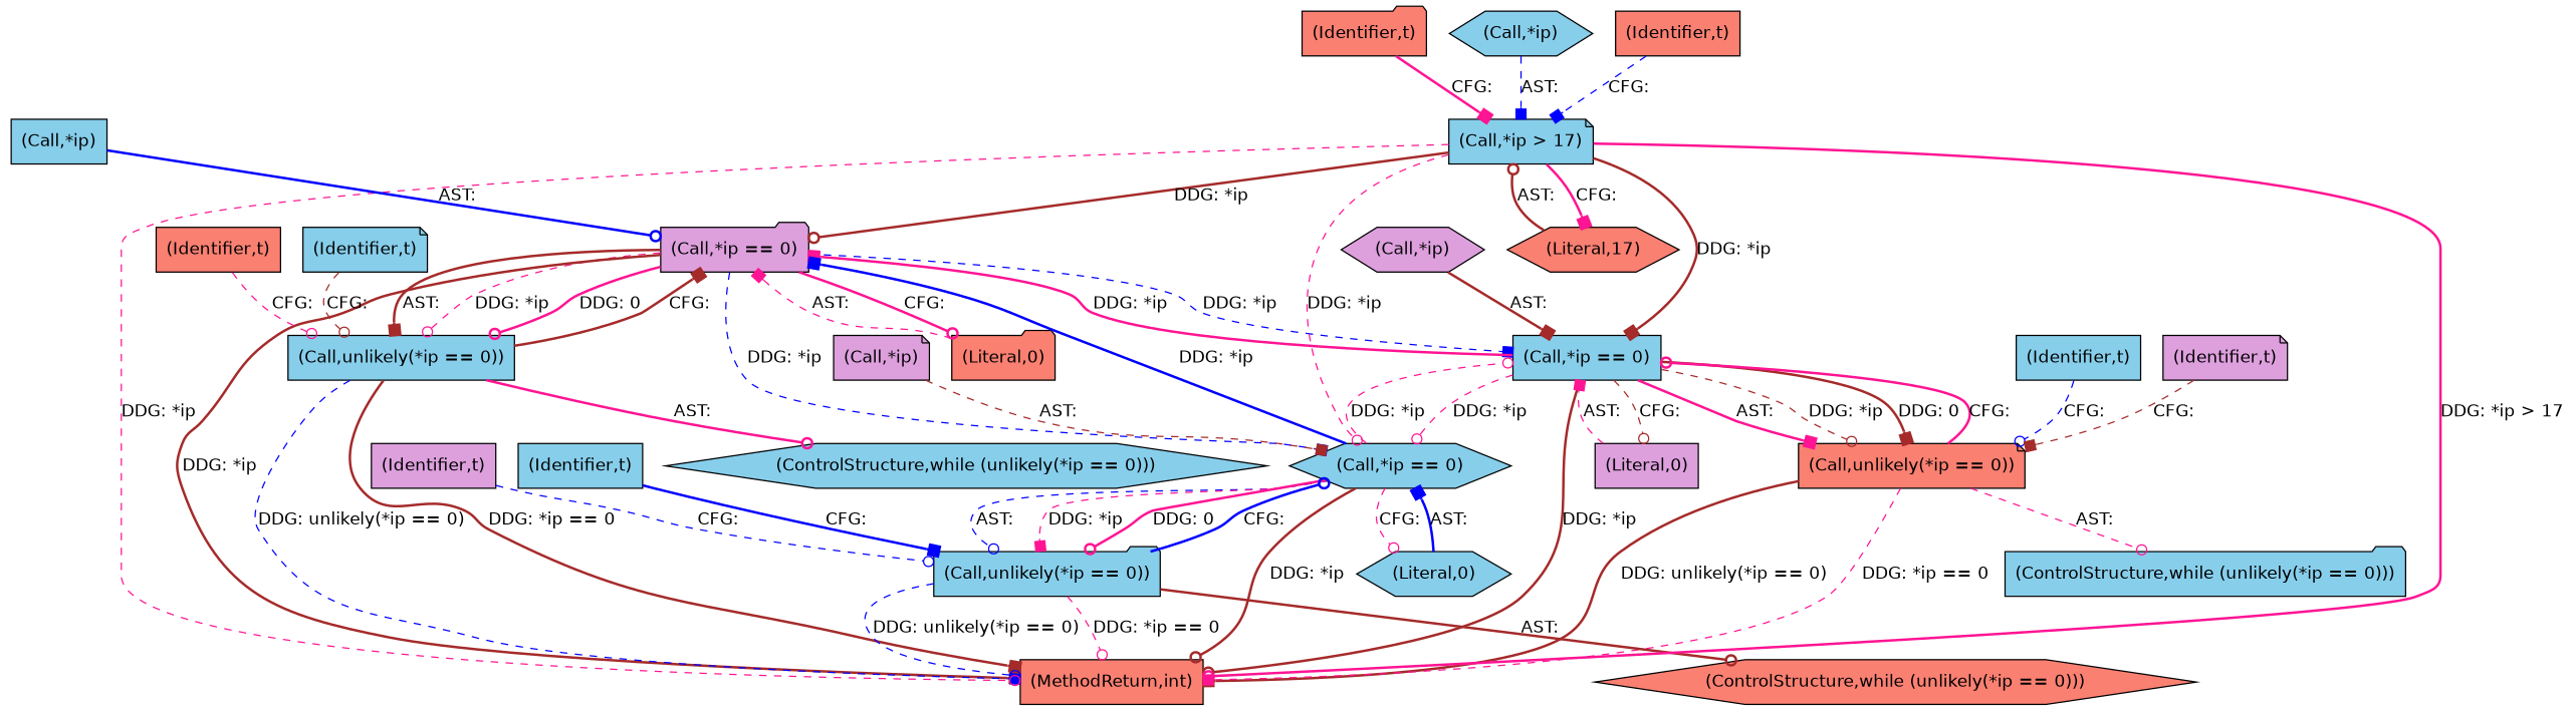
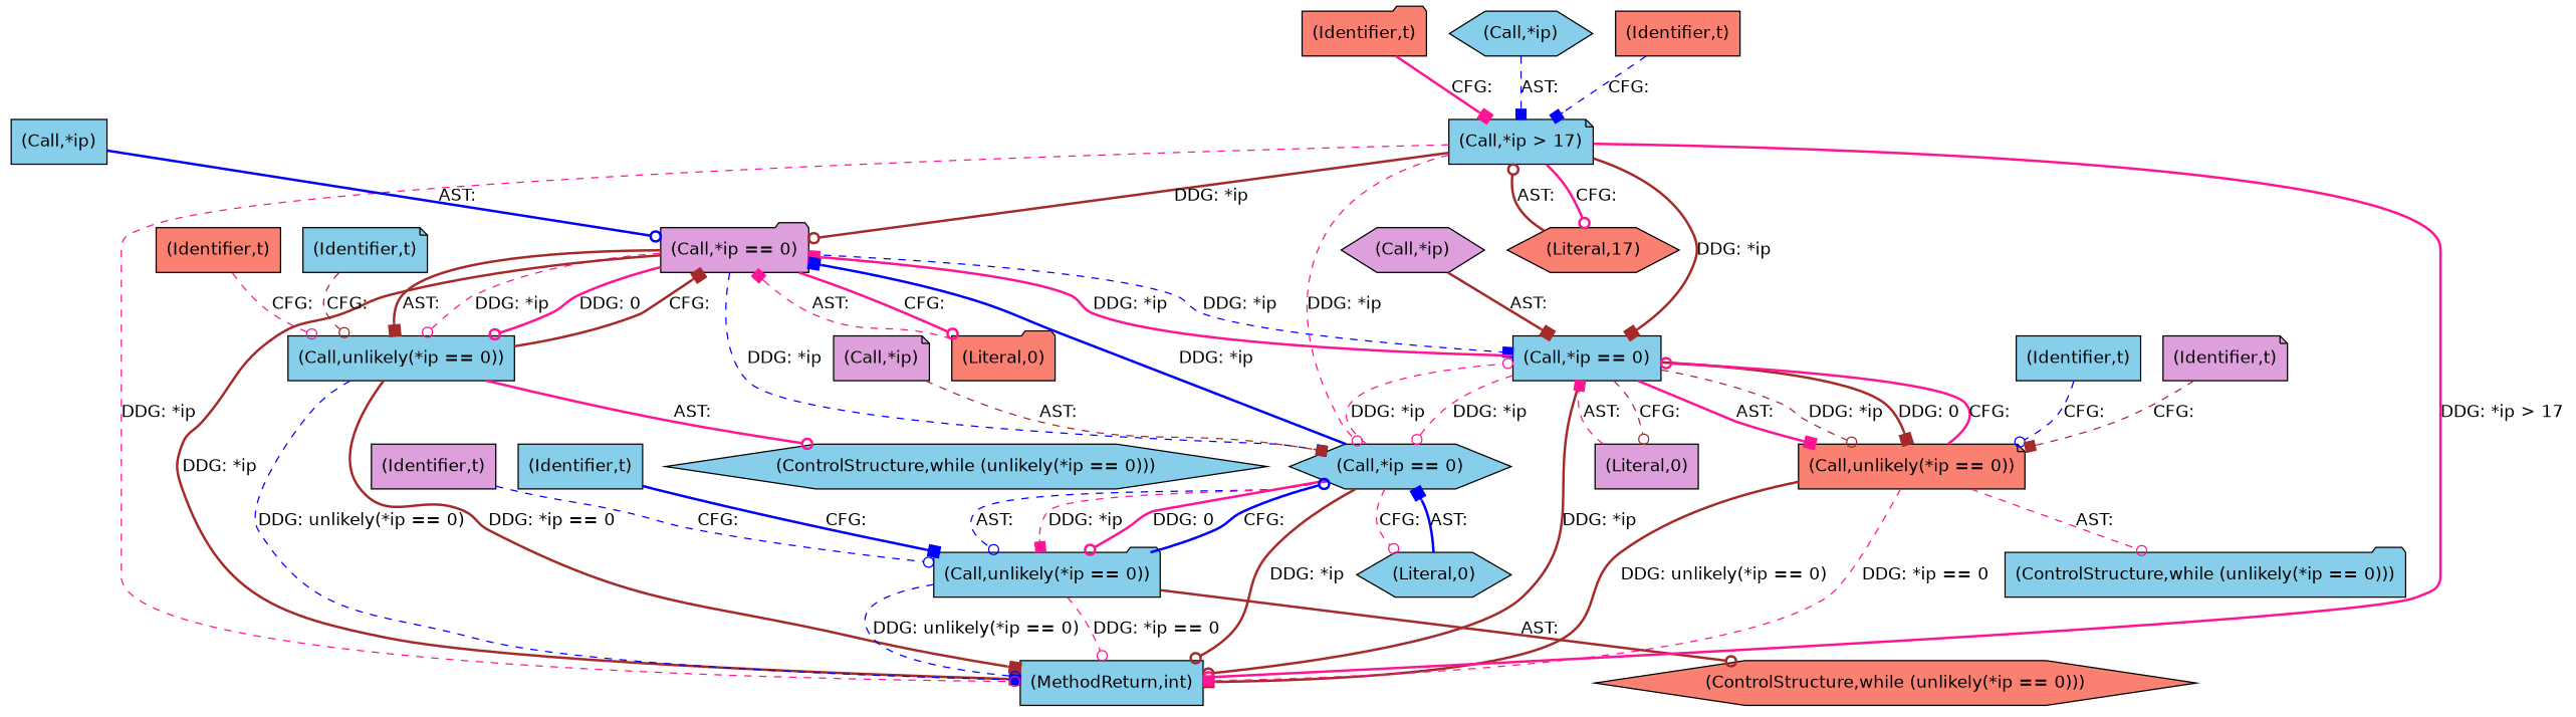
  digraph {
    fontname="DejaVu Sans"
    node [fillcolor=skyblue fontname="DejaVu Sans" shape=box style=filled]
    edge [arrowhead=odot color=deeppink fontname="DejaVu Sans" style=bold]
    n1 [fillcolor=plum label="(Call,*ip == 0)" shape=folder]
    n2 [label="(Call,*ip == 0)"]
    n3 [label="(Call,*ip == 0)" shape=hexagon]
    n4 [label="(Call,unlikely(*ip == 0))"]
    n5 [fillcolor=salmon label="(Literal,0)" shape=folder]
-   n6 [fillcolor=salmon label="(MethodReturn,int)"]
+   n6 [label="(MethodReturn,int)"]
    n7 [fillcolor=salmon label="(Call,unlikely(*ip == 0))" shape=note]
    n8 [fillcolor=plum label="(Literal,0)"]
    n9 [label="(Call,unlikely(*ip == 0))" shape=folder]
    n10 [label="(Literal,0)" shape=hexagon]
    n11 [label="(ControlStructure,while (unlikely(*ip == 0)))" shape=hexagon]
    n12 [label="(Call,*ip > 17)" shape=note]
    n13 [fillcolor=salmon label="(Literal,17)" shape=hexagon]
    n14 [label="(ControlStructure,while (unlikely(*ip == 0)))" shape=folder]
    n15 [fillcolor=salmon label="(ControlStructure,while (unlikely(*ip == 0)))" shape=hexagon]
    n16 [fillcolor=salmon label="(Identifier,t)"]
    n17 [fillcolor=salmon label="(Identifier,t)" shape=folder]
    n18 [fillcolor=plum label="(Call,*ip)" shape=hexagon]
    n19 [label="(Call,*ip)"]
    n20 [label="(Identifier,t)"]
    n21 [fillcolor=plum label="(Identifier,t)" shape=note]
    n22 [fillcolor=plum label="(Identifier,t)"]
    n23 [label="(Call,*ip)" shape=hexagon]
    n24 [label="(Identifier,t)"]
    n25 [fillcolor=salmon label="(Identifier,t)"]
    n26 [label="(Identifier,t)" shape=note]
    n27 [fillcolor=plum label="(Call,*ip)" shape=note]
    n1 -> n2 [arrowhead=box color=blue label="DDG: *ip" style=dashed]
    n1 -> n3 [arrowhead=box color=blue label="DDG: *ip" style=dashed]
    n1 -> n4 [arrowhead=box color=brown label="AST: "]
    n1 -> n4 [label="DDG: *ip" style=dashed]
    n1 -> n4 [label="DDG: 0"]
    n1 -> n5 [label="CFG: "]
    n1 -> n6 [arrowhead=box color=brown label="DDG: *ip"]
    n2 -> n1 [arrowhead=box label="DDG: *ip"]
    n2 -> n3 [label="DDG: *ip" style=dashed]
    n2 -> n6 [color=brown label="DDG: *ip"]
    n2 -> n7 [arrowhead=box label="AST: "]
    n2 -> n7 [color=brown label="DDG: *ip" style=dashed]
    n2 -> n7 [arrowhead=box color=brown label="DDG: 0"]
    n2 -> n8 [color=brown label="CFG: " style=dashed]
    n3 -> n1 [arrowhead=box color=blue label="DDG: *ip"]
    n3 -> n2 [label="DDG: *ip" style=dashed]
    n3 -> n6 [color=brown label="DDG: *ip"]
    n3 -> n9 [color=blue label="AST: " style=dashed]
    n3 -> n9 [arrowhead=box label="DDG: *ip" style=dashed]
    n3 -> n9 [label="DDG: 0"]
    n3 -> n10 [label="CFG: " style=dashed]
    n4 -> n1 [arrowhead=box color=brown label="CFG: "]
    n4 -> n6 [arrowhead=box color=blue label="DDG: unlikely(*ip == 0)" style=dashed]
    n4 -> n6 [arrowhead=box color=brown label="DDG: *ip == 0"]
    n4 -> n11 [label="AST: "]
    n5 -> n1 [arrowhead=box label="AST: " style=dashed]
    n7 -> n2 [label="CFG: "]
    n7 -> n6 [arrowhead=box color=brown label="DDG: unlikely(*ip == 0)"]
    n7 -> n6 [arrowhead=box label="DDG: *ip == 0" style=dashed]
    n7 -> n14 [label="AST: " style=dashed]
    n8 -> n2 [arrowhead=box label="AST: " style=dashed]
    n9 -> n3 [color=blue label="CFG: "]
    n9 -> n6 [label="DDG: *ip == 0" style=dashed]
    n9 -> n6 [color=blue label="DDG: unlikely(*ip == 0)" style=dashed]
    n9 -> n15 [color=brown label="AST: "]
    n10 -> n3 [arrowhead=box color=blue label="AST: "]
    n12 -> n1 [color=brown label="DDG: *ip"]
    n12 -> n2 [arrowhead=box color=brown label="DDG: *ip"]
    n12 -> n3 [label="DDG: *ip" style=dashed]
    n12 -> n6 [label="DDG: *ip > 17"]
    n12 -> n6 [label="DDG: *ip" style=dashed]
-   n12 -> n13 [arrowhead=box label="CFG: "]
+   n12 -> n13 [label="CFG: "]
    n13 -> n12 [color=brown label="AST: "]
    n16 -> n4 [label="CFG: " style=dashed]
    n17 -> n12 [arrowhead=box label="CFG: "]
    n18 -> n2 [arrowhead=box color=brown label="AST: "]
    n19 -> n1 [color=blue label="AST: "]
    n20 -> n7 [color=blue label="CFG: " style=dashed]
    n21 -> n7 [arrowhead=box color=brown label="CFG: " style=dashed]
    n22 -> n9 [color=blue label="CFG: " style=dashed]
    n23 -> n12 [arrowhead=box color=blue label="AST: " style=dashed]
    n24 -> n9 [arrowhead=box color=blue label="CFG: "]
    n25 -> n12 [arrowhead=box color=blue label="CFG: " style=dashed]
    n26 -> n4 [color=brown label="CFG: " style=dashed]
    n27 -> n3 [arrowhead=box color=brown label="AST: " style=dashed]
  }
